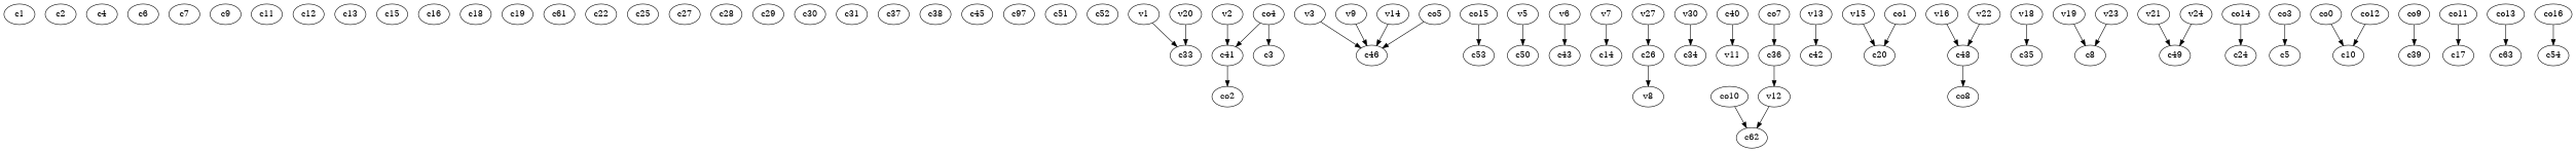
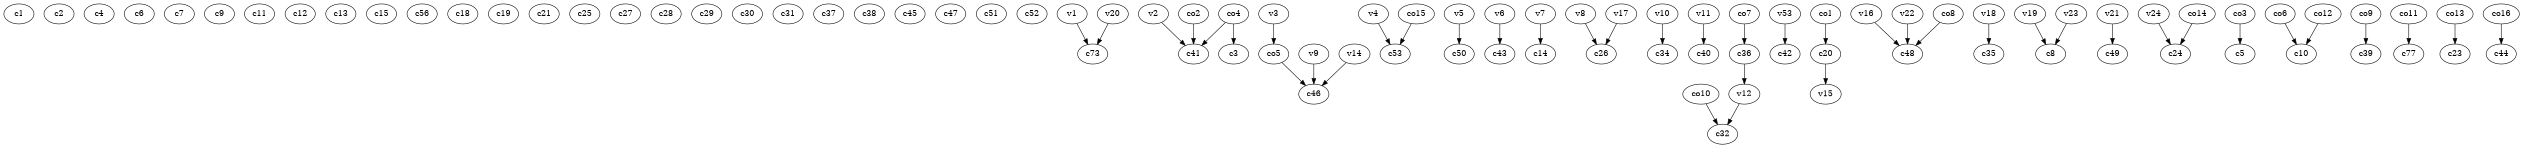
  strict digraph {
    edge [weight=1]
    c1
    c2
    c4
    c6
    c7
    c9
    c11
    c12
    c13
    c15
-   c16
+   c16 [label=c56]
    c18
    c19
-   c21 [label=c61]
-   c22
+   c21
    c25
    c27
    c28
    c29
    c30
    c31
    c37
    c38
    c45
-   c47 [label=c97]
+   c47
    c51
    c52
    v1
-   c33
+   c33 [label=c73]
    v2
    c41
    v3
    c46
+   v4
    c53
    v5
    c50
    v6
    c43
    v7
    c14
    v8
    c26
    v9
-   v10 [label=v30]
+   v10
    c34
    v11
    c40
    v12
-   c32 [label=c62]
+   c32
    c36
-   v13
+   v13 [label=v53]
    c42
    v14
    v15
    c20
    v16
    c48
-   v17 [label=v27]
+   v17
    v18
    c35
    v19
    c8
    v20
    v21
    c49
    v22
    v23
    v24
    c24
    co1
    co2
    co3
    c5
    co4
    c3
    co5
-   co6 [label=co0]
+   co6
    c10
    co7
    co8
    co9
    c39
    co10
    co11
-   c17
+   c17 [label=c77]
    co12
    co13
-   c23 [label=c63]
+   c23
    co14
    co15
    co16
-   c44 [label=c54]
+   c44
    v1 -> c33
    v2 -> c41
-   v3 -> c46
+   v3 -> co5
+   v4 -> c53
    v5 -> c50
    v6 -> c43
    v7 -> c14
-   c26 -> v8
+   v8 -> c26
    v9 -> c46
    v10 -> c34
-   c40 -> v11
+   v11 -> c40
    v12 -> c32
    c36 -> v12
    v13 -> c42
    v14 -> c46
-   v15 -> c20
+   c20 -> v15
    v16 -> c48
    v17 -> c26
    v18 -> c35
    v19 -> c8
    v20 -> c33
    v21 -> c49
    v22 -> c48
    v23 -> c8
-   v24 -> c49
+   v24 -> c24
    co1 -> c20
-   c41 -> co2
+   co2 -> c41
    co3 -> c5
    co4 -> c41
    co4 -> c3
    co5 -> c46
    co6 -> c10
    co7 -> c36
-   c48 -> co8
+   co8 -> c48
    co9 -> c39
    co10 -> c32
    co11 -> c17
    co12 -> c10
    co13 -> c23
    co14 -> c24
    co15 -> c53
    co16 -> c44
  }
